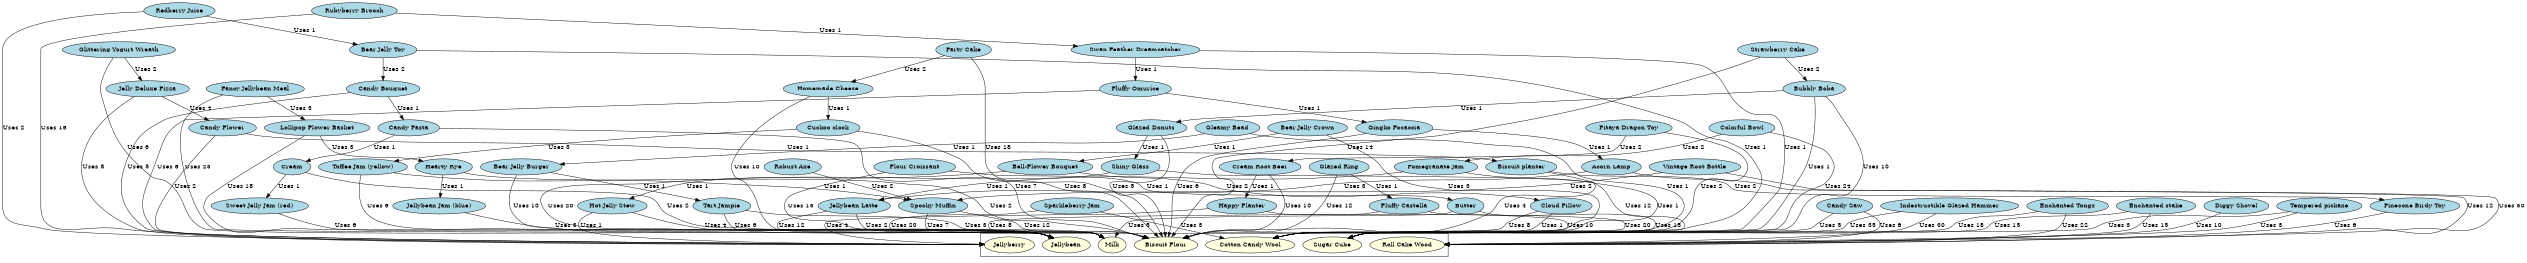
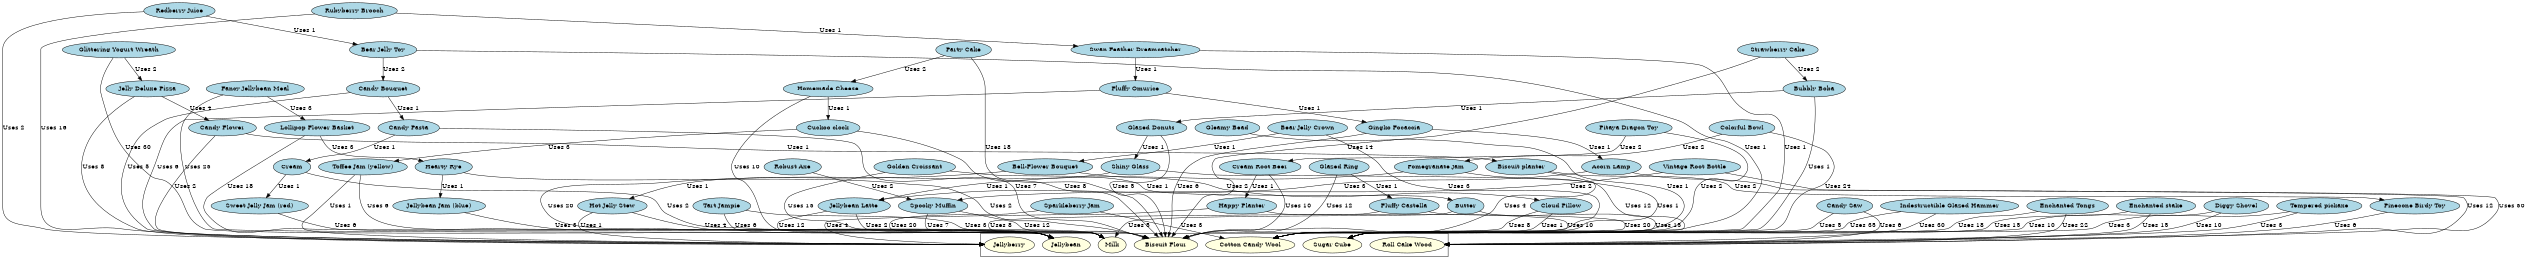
  digraph {
    node [fillcolor=lightblue style=filled]
    n1 [fillcolor=lightyellow label=Jellyberry]
    n2 [fillcolor=lightyellow label="Biscuit Flour"]
    n3 [fillcolor=lightyellow label=Jellybean]
    n4 [fillcolor=lightyellow label=Milk]
    n5 [fillcolor=lightyellow label="Sugar Cube"]
    n6 [fillcolor=lightyellow label="Roll Cake Wood"]
    n7 [fillcolor=lightyellow label="Cotton Candy Wool"]
    n8 [label="Acorn Lamp"]
    n9 [label="Jellybean Latte"]
    n10 [label="Robust Axe"]
    n11 [label="Spooky Muffin"]
    n12 [label="Gleamy Bead"]
-   n13 [label="Bear Jelly Burger"]
    n14 [label="Tart Jampie"]
    n15 [label="Biscuit planter"]
    n16 [label="Pinecone Birdy Toy"]
    n17 [label="Jellybean Jam (blue)"]
    n18 [label="Bubbly Boba"]
    n19 [label="Glazed Donuts"]
    n20 [label="Shiny Glass"]
    n21 [label="Colorful Bowl"]
    n22 [label="Pomegranate Jam"]
    n23 [label="Rubyberry Brooch"]
    n24 [label="Swan Feather Dreamcatcher"]
    n25 [label="Fluffy Omurice"]
    n26 [label=Butter]
    n27 [label="Candy Bouquet"]
    n28 [label="Candy Pasta"]
    n29 [label=Cream]
    n30 [label="Candy Flower"]
    n31 [label="Candy Saw"]
    n32 [label="Fluffy Castella"]
    n33 [label="Homemade Cheese"]
    n34 [label="Cuckoo clock"]
    n35 [label="Toffee Jam (yellow)"]
    n36 [label="Sweet Jelly Jam (red)"]
-   n37 [label="Flour Croissant"]
+   n37 [label="Golden Croissant"]
    n38 [label="Bear Jelly Crown"]
    n39 [label="Bell-Flower Bouquet"]
    n40 [label="Cloud Pillow"]
    n41 [label="Jelly Deluxe Pizza"]
    n42 [label="Hot Jelly Stew"]
    n43 [label="Gingko Focaccia"]
    n44 [label="Fancy Jellybean Meal"]
    n45 [label="Lollipop Flower Basket"]
    n46 [label="Hearty Rye"]
    n47 [label="Glazed Ring"]
    n48 [label="Indestructible Glazed Hammer"]
    n49 [label="Happy Planter"]
    n50 [label="Party Cake"]
    n51 [label="Tempered pickaxe"]
    n52 [label="Pitaya Dragon Toy"]
    n53 [label="Cream Root Beer"]
    n54 [label="Redberry Juice"]
    n55 [label="Bear Jelly Toy"]
    n56 [label="Vintage Root Bottle"]
    n57 [label="Diggy Shovel"]
    n58 [label="Sparkleberry Jam"]
    n59 [label="Enchanted stake"]
    n60 [label="Strawberry Cake"]
    n61 [label="Enchanted Tongs"]
    n62 [label="Glittering Yogurt Wreath"]
    subgraph cluster_1 {
      n1
      n2
      n3
      n4
      n5
      n6
      n7
    }
    n8 -> n6 [label="Uses 12"]
    n8 -> n9 [label="Uses 3"]
    n9 -> n3 [label="Uses 12"]
    n9 -> n4 [label="Uses 2"]
    n10 -> n11 [label="Uses 2"]
    n11 -> n2 [label="Uses 12"]
    n11 -> n4 [label="Uses 7"]
    n12 -> n7 [label="Uses 1"]
-   n12 -> n13 [label="Uses 1"]
-   n13 -> n3 [label="Uses 10"]
-   n13 -> n14 [label="Uses 1"]
    n14 -> n2 [label="Uses 3"]
    n14 -> n3 [label="Uses 6"]
    n15 -> n2 [label="Uses 4"]
    n15 -> n16 [label="Uses 2"]
    n16 -> n6 [label="Uses 6"]
    n17 -> n3 [label="Uses 3"]
    n18 -> n7 [label="Uses 1"]
    n18 -> n19 [label="Uses 1"]
    n19 -> n2 [label="Uses 5"]
    n19 -> n20 [label="Uses 1"]
    n20 -> n5 [label="Uses 12"]
    n20 -> n42 [label="Uses 1"]
    n21 -> n5 [label="Uses 24"]
    n21 -> n22 [label="Uses 2"]
    n22 -> n7 [label="Uses 1"]
    n22 -> n9 [label="Uses 1"]
    n23 -> n1 [label="Uses 16"]
    n23 -> n24 [label="Uses 1"]
    n24 -> n7 [label="Uses 1"]
    n24 -> n25 [label="Uses 1"]
    n25 -> n1 [label="Uses 6"]
    n25 -> n43 [label="Uses 1"]
    n26 -> n4 [label="Uses 5"]
    n26 -> n5 [label="Uses 15"]
    n27 -> n1 [label="Uses 5"]
    n27 -> n28 [label="Uses 1"]
    n28 -> n2 [label="Uses 7"]
    n28 -> n29 [label="Uses 1"]
    n29 -> n4 [label="Uses 2"]
    n29 -> n36 [label="Uses 1"]
    n30 -> n1 [label="Uses 2"]
    n30 -> n15 [label="Uses 1"]
    n31 -> n5 [label="Uses 5"]
    n31 -> n6 [label="Uses 6"]
    n32 -> n4 [label="Uses 8"]
    n32 -> n5 [label="Uses 20"]
    n33 -> n4 [label="Uses 10"]
    n33 -> n34 [label="Uses 1"]
    n34 -> n2 [label="Uses 8"]
    n34 -> n35 [label="Uses 3"]
-   n35 -> n11 [label="Uses 1"]
+   n35 -> n1 [label="Uses 1"]
    n35 -> n3 [label="Uses 6"]
    n36 -> n3 [label="Uses 6"]
    n37 -> n4 [label="Uses 15"]
    n37 -> n26 [label="Uses 1"]
    n38 -> n7 [label="Uses 3"]
    n38 -> n39 [label="Uses 1"]
    n39 -> n3 [label="Uses 20"]
    n39 -> n40 [label="Uses 2"]
    n40 -> n2 [label="Uses 8"]
    n40 -> n7 [label="Uses 1"]
    n41 -> n1 [label="Uses 8"]
    n41 -> n30 [label="Uses 4"]
    n42 -> n1 [label="Uses 1"]
    n42 -> n3 [label="Uses 4"]
    n43 -> n2 [label="Uses 6"]
    n43 -> n8 [label="Uses 1"]
    n44 -> n3 [label="Uses 25"]
    n44 -> n45 [label="Uses 3"]
    n45 -> n3 [label="Uses 18"]
    n45 -> n46 [label="Uses 3"]
    n46 -> n2 [label="Uses 2"]
    n46 -> n17 [label="Uses 1"]
    n47 -> n2 [label="Uses 12"]
    n47 -> n32 [label="Uses 1"]
    n48 -> n5 [label="Uses 35"]
    n48 -> n6 [label="Uses 30"]
    n49 -> n1 [label="Uses 4"]
    n49 -> n5 [label="Uses 10"]
    n50 -> n2 [label="Uses 18"]
    n50 -> n33 [label="Uses 2"]
    n51 -> n5 [label="Uses 3"]
    n51 -> n6 [label="Uses 3"]
    n52 -> n7 [label="Uses 2"]
    n52 -> n53 [label="Uses 2"]
    n53 -> n2 [label="Uses 10"]
    n53 -> n49 [label="Uses 1"]
    n54 -> n1 [label="Uses 2"]
    n54 -> n55 [label="Uses 1"]
    n55 -> n7 [label="Uses 1"]
    n55 -> n27 [label="Uses 2"]
    n56 -> n6 [label="Uses 50"]
    n56 -> n11 [label="Uses 2"]
-   n18 -> n5 [label="Uses 10"]
+   n57 -> n5 [label="Uses 10"]
    n57 -> n6 [label="Uses 10"]
    n58 -> n3 [label="Uses 20"]
    n58 -> n7 [label="Uses 3"]
    n59 -> n5 [label="Uses 15"]
    n59 -> n6 [label="Uses 15"]
    n60 -> n2 [label="Uses 14"]
    n60 -> n18 [label="Uses 2"]
    n61 -> n5 [label="Uses 18"]
    n61 -> n6 [label="Uses 22"]
-   n62 -> n3 [label="Uses 6"]
+   n62 -> n3 [label="Uses 30"]
    n62 -> n41 [label="Uses 2"]
  }
